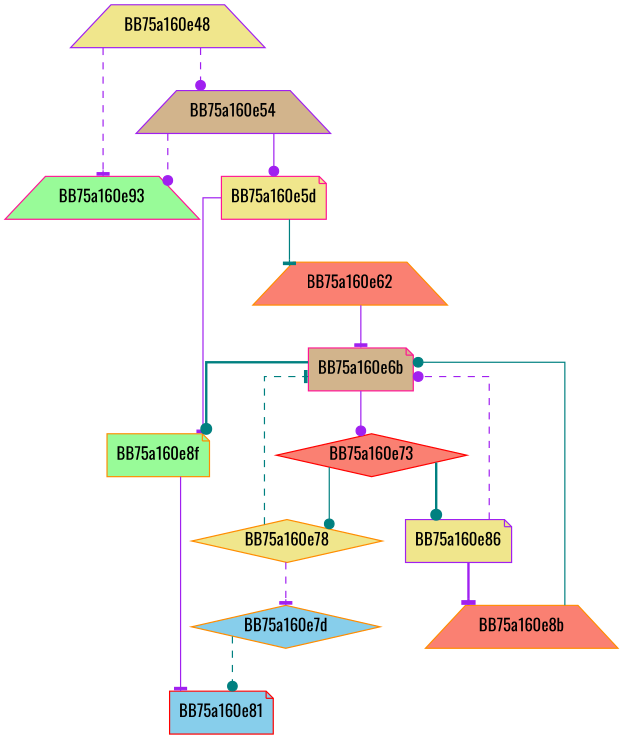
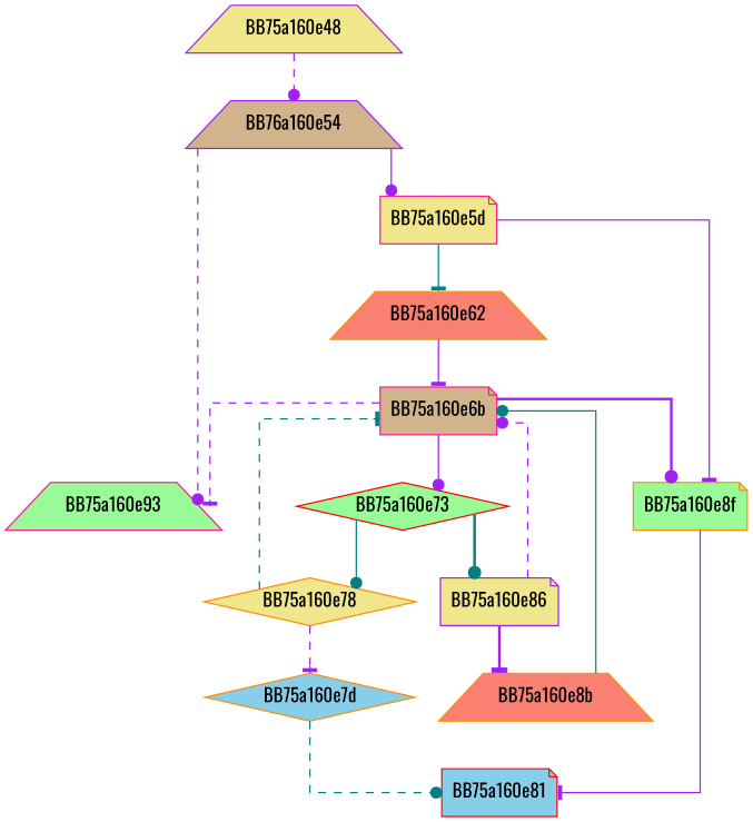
  digraph {
    fontname=Oswald
    splines=ortho
    node [color=darkorange fillcolor=khaki fontname=Oswald shape=trapezium style=filled]
    edge [arrowhead=dot color=purple fontname=Oswald style=solid]
    BB75a160e48 [color=purple]
    BB75a160e93 [color=deeppink fillcolor=palegreen]
-   BB75a160e54 [color=purple fillcolor=tan]
+   BB75a160e54 [color=purple fillcolor=tan label=BB76a160e54]
    BB75a160e5d [color=deeppink shape=note]
    BB75a160e8f [fillcolor=palegreen shape=note]
    BB75a160e62 [fillcolor=salmon]
    BB75a160e81 [color=red fillcolor=skyblue shape=note]
    BB75a160e6b [color=deeppink fillcolor=tan shape=note]
-   BB75a160e73 [color=red fillcolor=salmon shape=diamond]
+   BB75a160e73 [color=red fillcolor=palegreen shape=diamond]
    BB75a160e86 [color=purple shape=note]
    BB75a160e78 [shape=diamond]
    BB75a160e8b [fillcolor=salmon]
    BB75a160e7d [fillcolor=skyblue shape=diamond]
-   BB75a160e48 -> BB75a160e93 [arrowhead=tee style=dashed]
+   BB75a160e6b -> BB75a160e93 [arrowhead=tee style=dashed]
    BB75a160e48 -> BB75a160e54 [style=dashed]
    BB75a160e54 -> BB75a160e93 [style=dashed]
    BB75a160e54 -> BB75a160e5d
    BB75a160e5d -> BB75a160e8f [arrowhead=tee]
    BB75a160e5d -> BB75a160e62 [arrowhead=tee color=teal]
    BB75a160e8f -> BB75a160e81 [arrowhead=tee]
    BB75a160e62 -> BB75a160e6b [arrowhead=tee]
-   BB75a160e6b -> BB75a160e8f [color=teal style=bold]
+   BB75a160e6b -> BB75a160e8f [style=bold]
    BB75a160e6b -> BB75a160e73
    BB75a160e73 -> BB75a160e86 [color=teal style=bold]
    BB75a160e73 -> BB75a160e78 [color=teal]
    BB75a160e86 -> BB75a160e6b [style=dashed]
    BB75a160e86 -> BB75a160e8b [arrowhead=tee style=bold]
    BB75a160e78 -> BB75a160e6b [arrowhead=tee color=teal style=dashed]
    BB75a160e78 -> BB75a160e7d [arrowhead=tee style=dashed]
    BB75a160e8b -> BB75a160e6b [color=teal]
    BB75a160e7d -> BB75a160e81 [color=teal style=dashed]
  }
